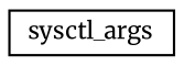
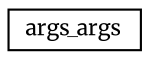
  digraph {
    rankdir=LR
    fontname=Merriweather
-   n1 [color=black fillcolor=white fontname=Merriweather fontsize=10 height=0.2 label=sysctl_args shape=record style=filled width=0.4]
+   n1 [color=black fillcolor=white fontname=Merriweather fontsize=10 height=0.2 label=args_args shape=record style=filled width=0.4]
  }
